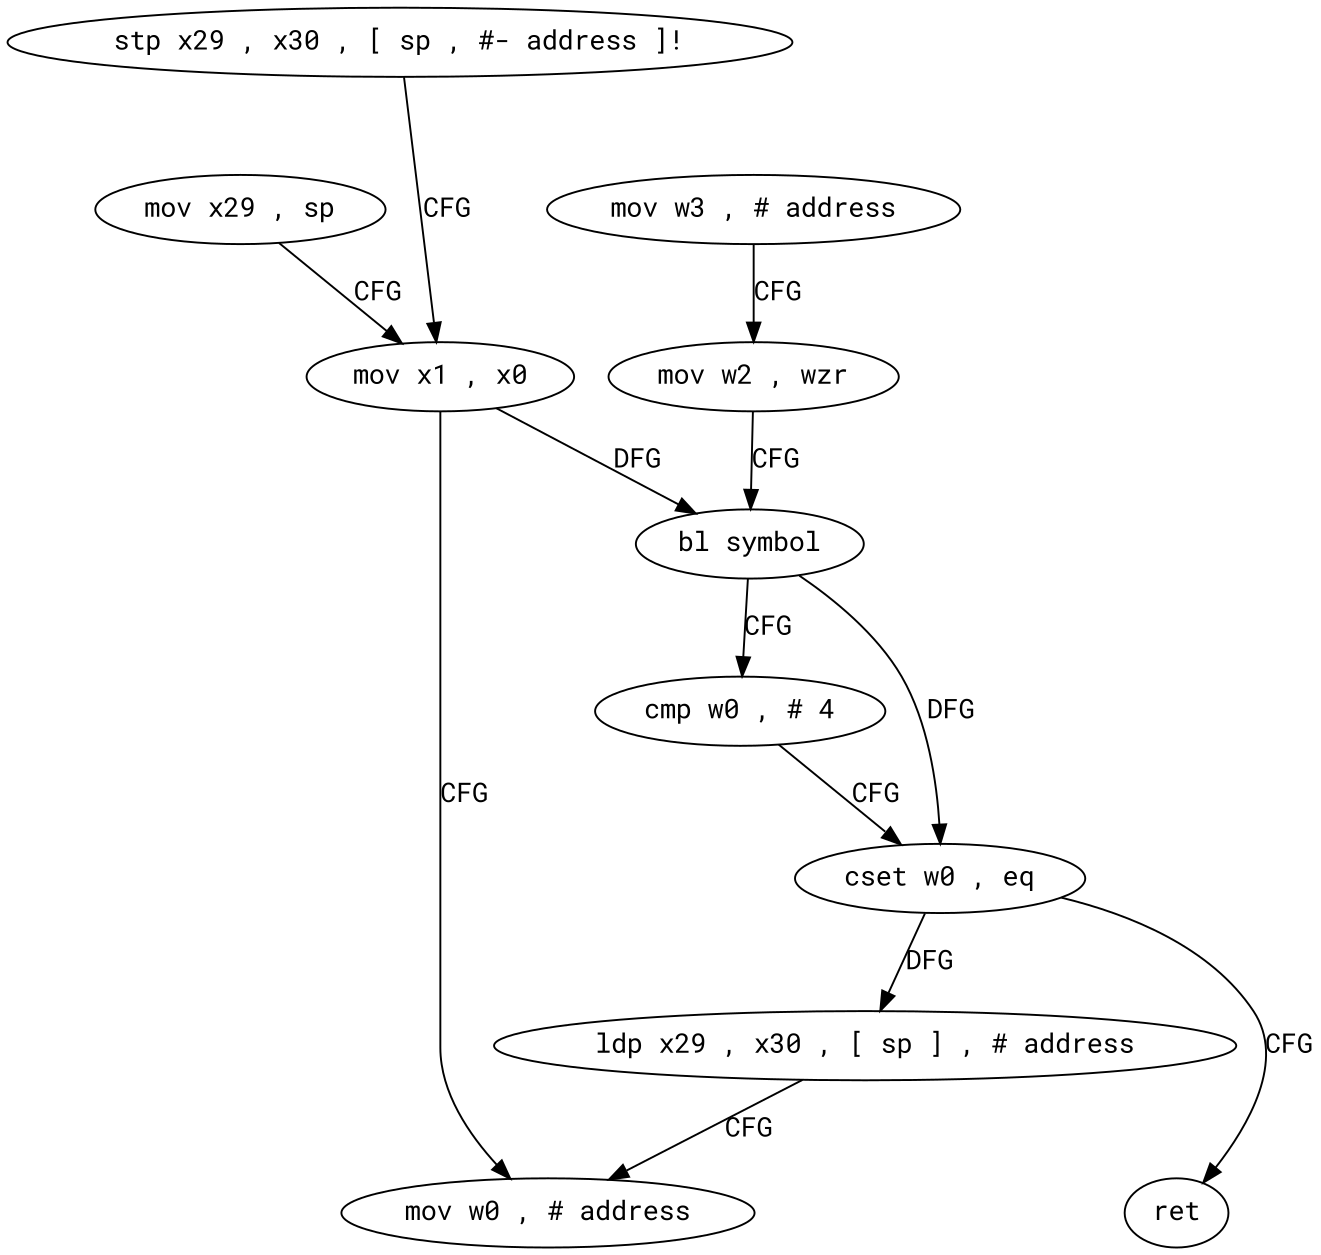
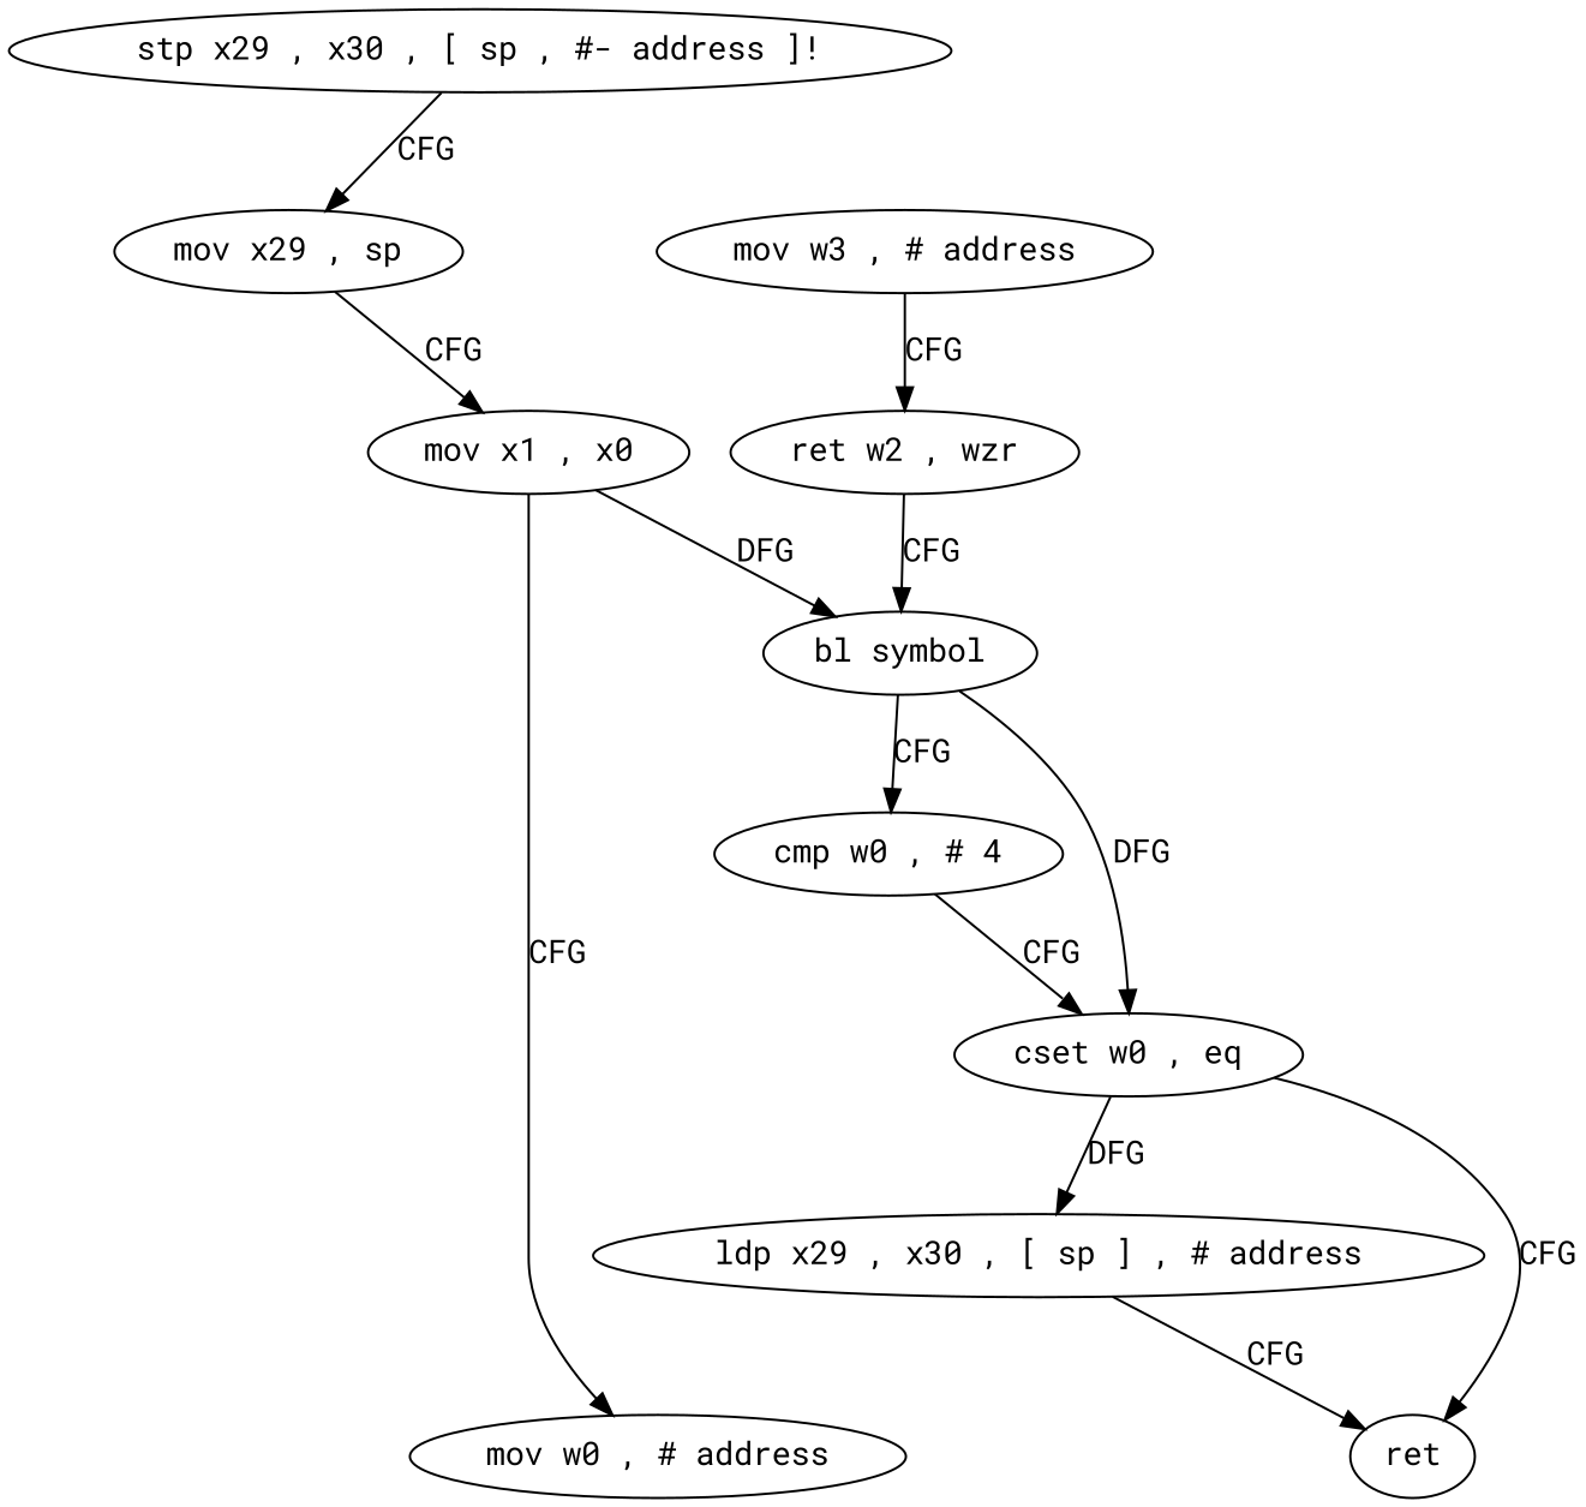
  digraph {
    fontname="Roboto Mono"
    node [fontname="Roboto Mono"]
    edge [fontname="Roboto Mono"]
    n1 [label="stp x29 , x30 , [ sp , #- address ]!"]
    n2 [label="mov x29 , sp"]
    n3 [label="mov x1 , x0"]
    n4 [label="mov w0 , # address"]
    n5 [label="bl symbol"]
    n6 [label="cmp w0 , # 4"]
    n7 [label="cset w0 , eq"]
    n8 [label="mov w3 , # address"]
-   n9 [label="mov w2 , wzr"]
+   n9 [label="ret w2 , wzr"]
    n10 [label="ldp x29 , x30 , [ sp ] , # address"]
    n11 [label=ret]
-   n1 -> n3 [label=CFG]
+   n1 -> n2 [label=CFG]
    n2 -> n3 [label=CFG]
    n3 -> n4 [label=CFG]
    n3 -> n5 [label=DFG]
    n5 -> n6 [label=CFG]
    n5 -> n7 [label=DFG]
    n6 -> n7 [label=CFG]
    n7 -> n10 [label=DFG]
    n7 -> n11 [label=CFG]
    n8 -> n9 [label=CFG]
    n9 -> n5 [label=CFG]
-   n10 -> n4 [label=CFG]
+   n10 -> n11 [label=CFG]
  }
